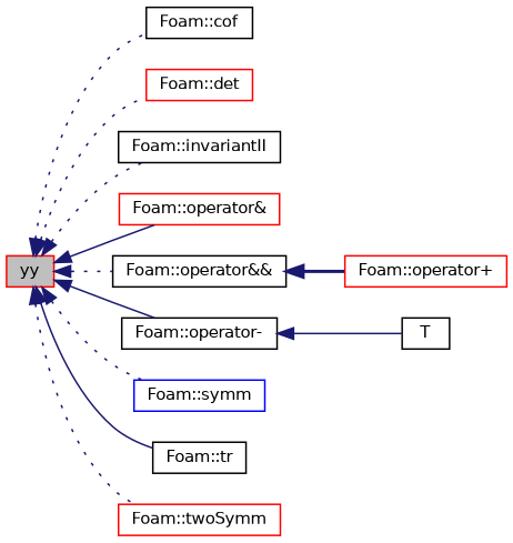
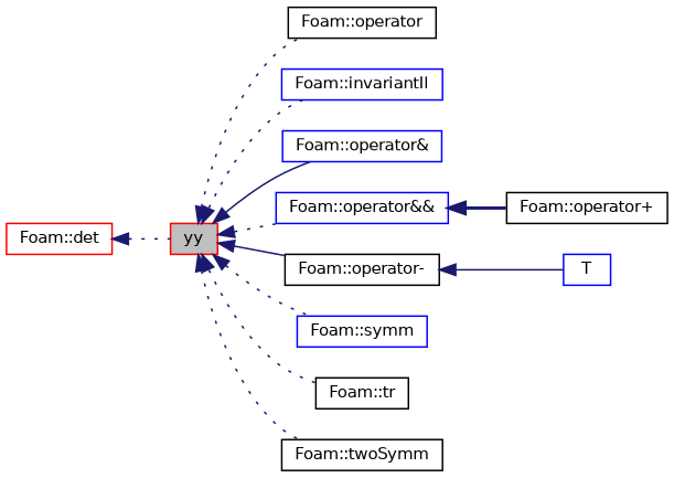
  digraph {
    rankdir=LR
    node [color=black fontname=Helvetica fontsize=10 shape=record]
    edge [color=midnightblue dir=back fontname=Helvetica fontsize=10 labelfontname=Helvetica labelfontsize=10 style=dotted]
    n1 [color=red fillcolor=grey75 fontcolor=black height=0.2 label=yy style=filled width=0.4]
-   n2 [height=0.2 label="Foam::cof" width=0.4]
+   n2 [height=0.2 label="Foam::operator" width=0.4]
    n3 [color=red height=0.2 label="Foam::det" width=0.4]
-   n4 [height=0.2 label="Foam::invariantII" width=0.4]
-   n5 [color=red height=0.2 label="Foam::operator&" width=0.4]
-   n6 [height=0.2 label="Foam::operator&&" width=0.4]
+   n4 [color=blue height=0.2 label="Foam::invariantII" width=0.4]
+   n5 [color=blue height=0.2 label="Foam::operator&" width=0.4]
+   n6 [color=blue height=0.2 label="Foam::operator&&" width=0.4]
    n7 [height=0.2 label="Foam::operator-" width=0.4]
    n8 [color=blue height=0.2 label="Foam::symm" width=0.4]
    n9 [height=0.2 label="Foam::tr" width=0.4]
-   n10 [color=red height=0.2 label="Foam::twoSymm" width=0.4]
-   n11 [color=red height=0.2 label="Foam::operator+" width=0.4]
-   n12 [height=0.2 label=T width=0.4]
+   n10 [height=0.2 label="Foam::twoSymm" width=0.4]
+   n11 [height=0.2 label="Foam::operator+" width=0.4]
+   n12 [color=blue height=0.2 label=T width=0.4]
    n1 -> n2
-   n1 -> n3
+   n3 -> n1
    n1 -> n4
    n1 -> n5 [style=solid]
    n1 -> n6
    n1 -> n7 [style=solid]
    n1 -> n8
-   n1 -> n9 [style=solid]
+   n1 -> n9
    n1 -> n10
    n6 -> n11 [style=bold]
    n7 -> n12 [style=solid]
  }
